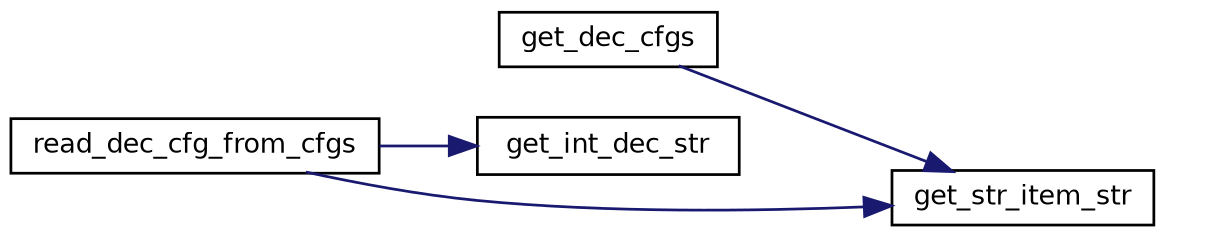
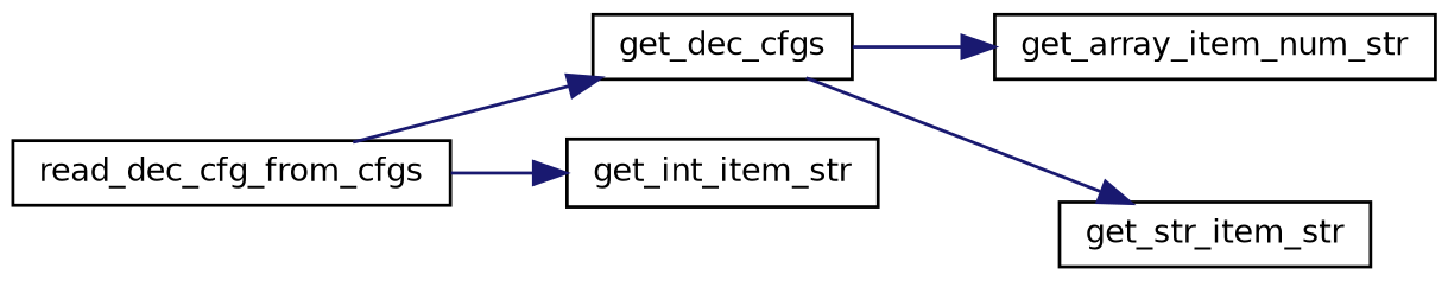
  digraph {
    rankdir=RL
    node [color=black fontname=Helvetica fontsize=10 shape=record]
    edge [color=midnightblue dir=back fontname=Helvetica fontsize=10 labelfontname=Helvetica labelfontsize=10 style=solid]
+   n1 [height=0.2 label=get_array_item_num_str width=0.4]
    n2 [height=0.2 label=get_dec_cfgs width=0.4]
-   n3 [height=0.2 label=get_int_dec_str width=0.4]
+   n3 [height=0.2 label=get_int_item_str width=0.4]
    n4 [height=0.2 label=read_dec_cfg_from_cfgs width=0.4]
    n5 [height=0.2 label=get_str_item_str width=0.4]
-   n5 -> n4
+   n1 -> n2
+   n2 -> n4
    n3 -> n4
    n5 -> n2
  }
